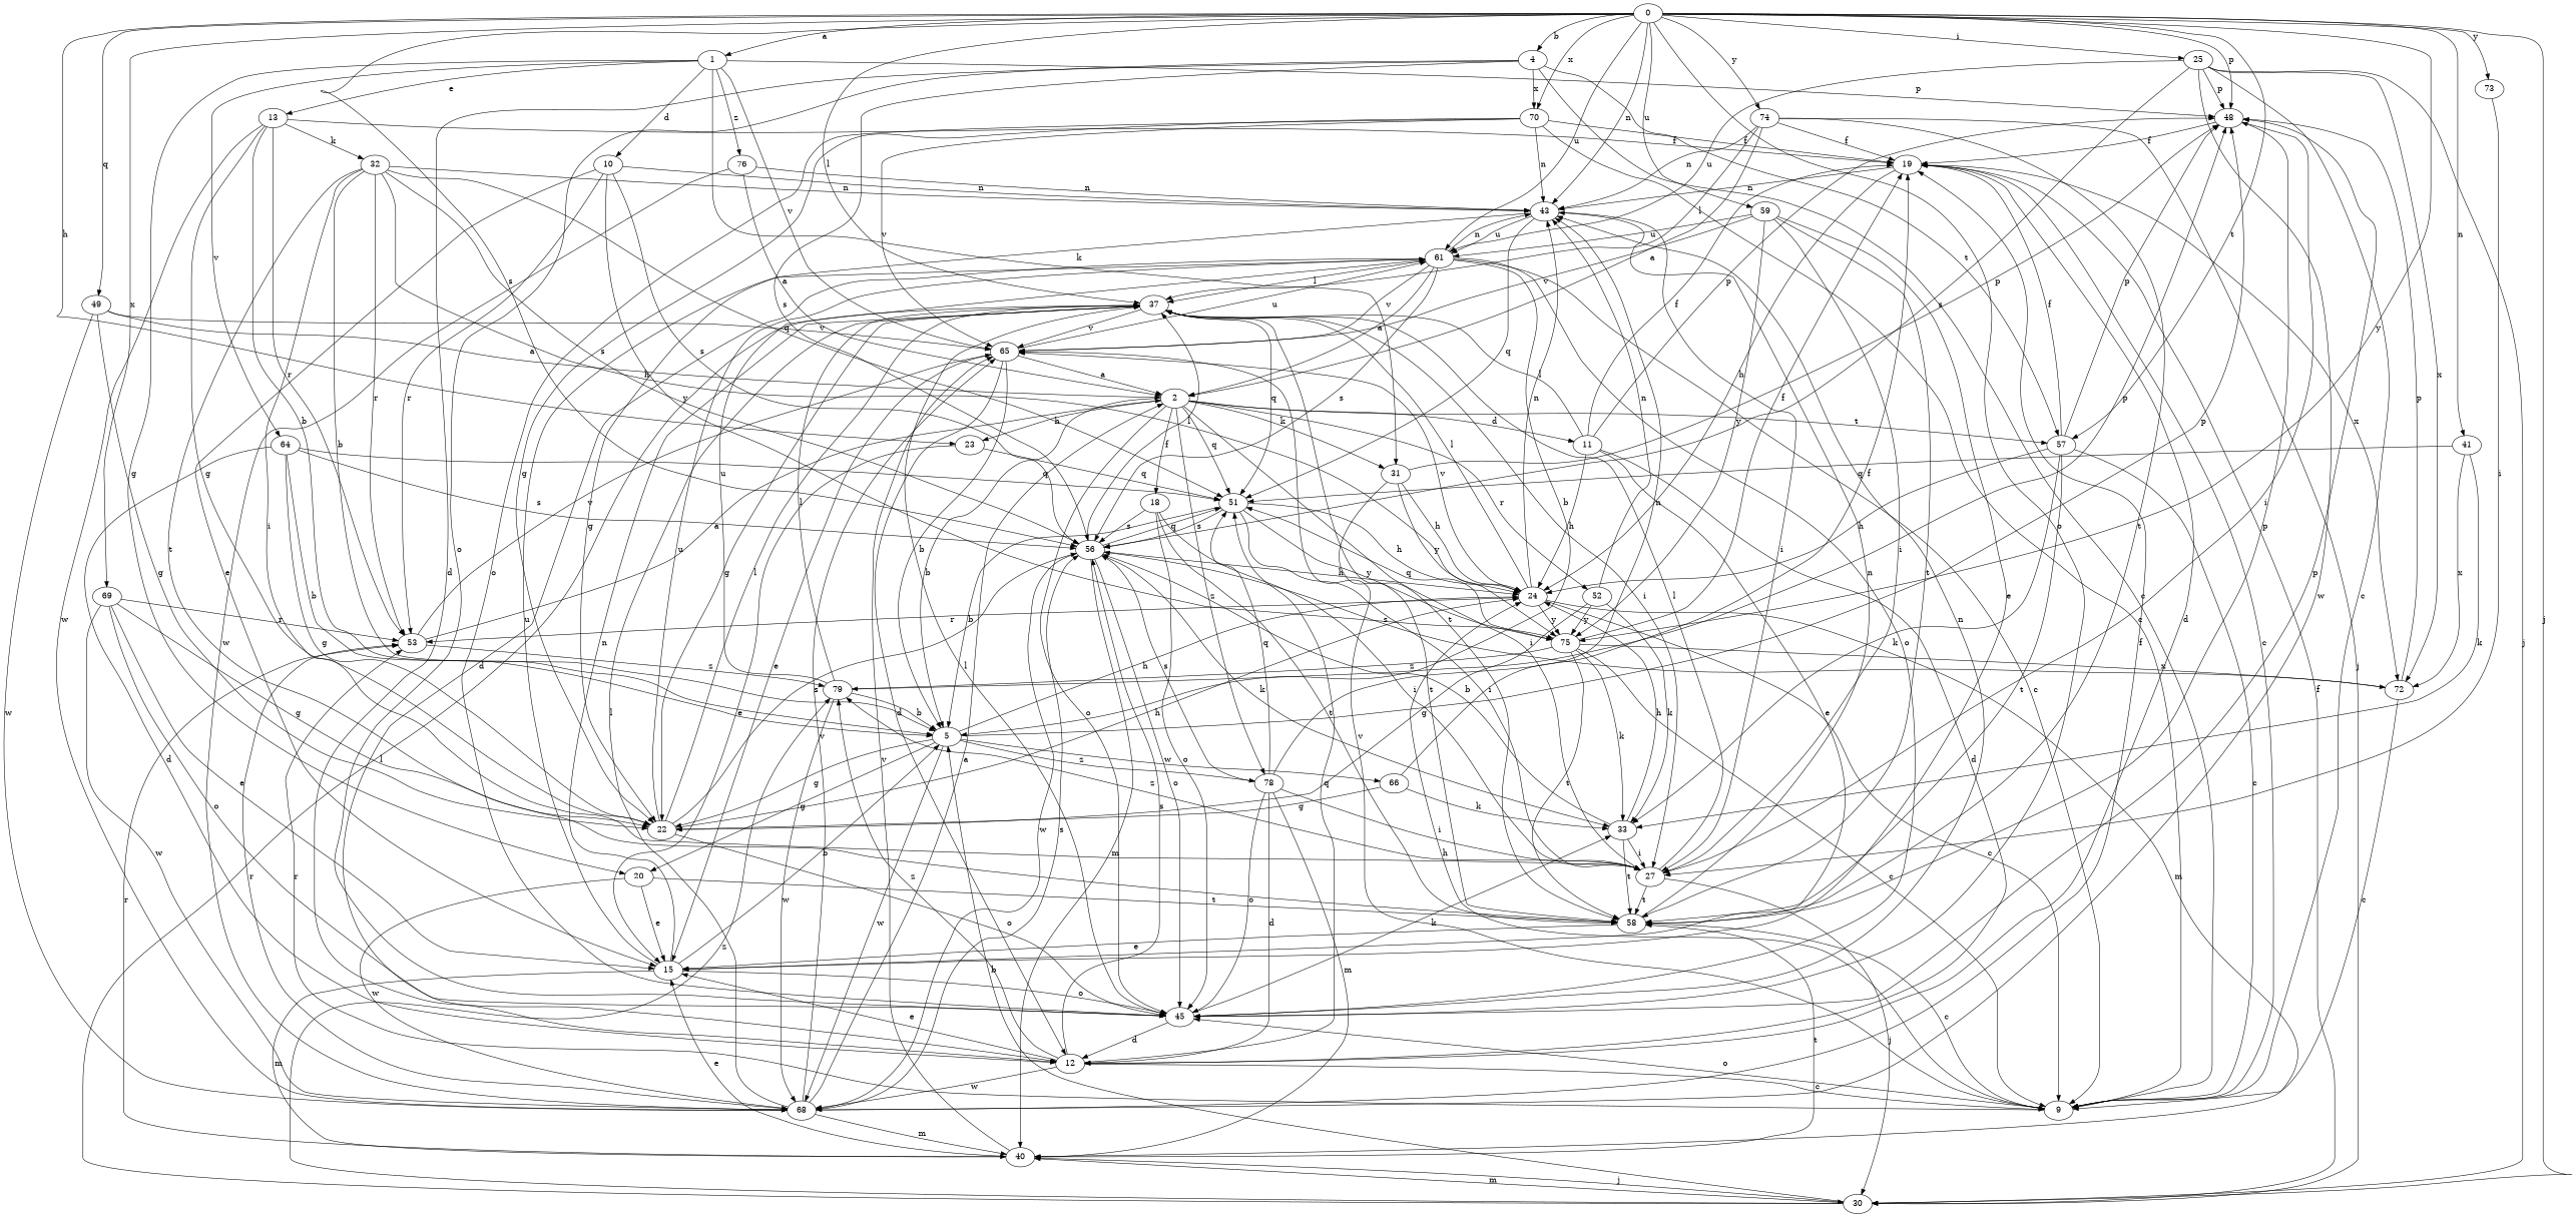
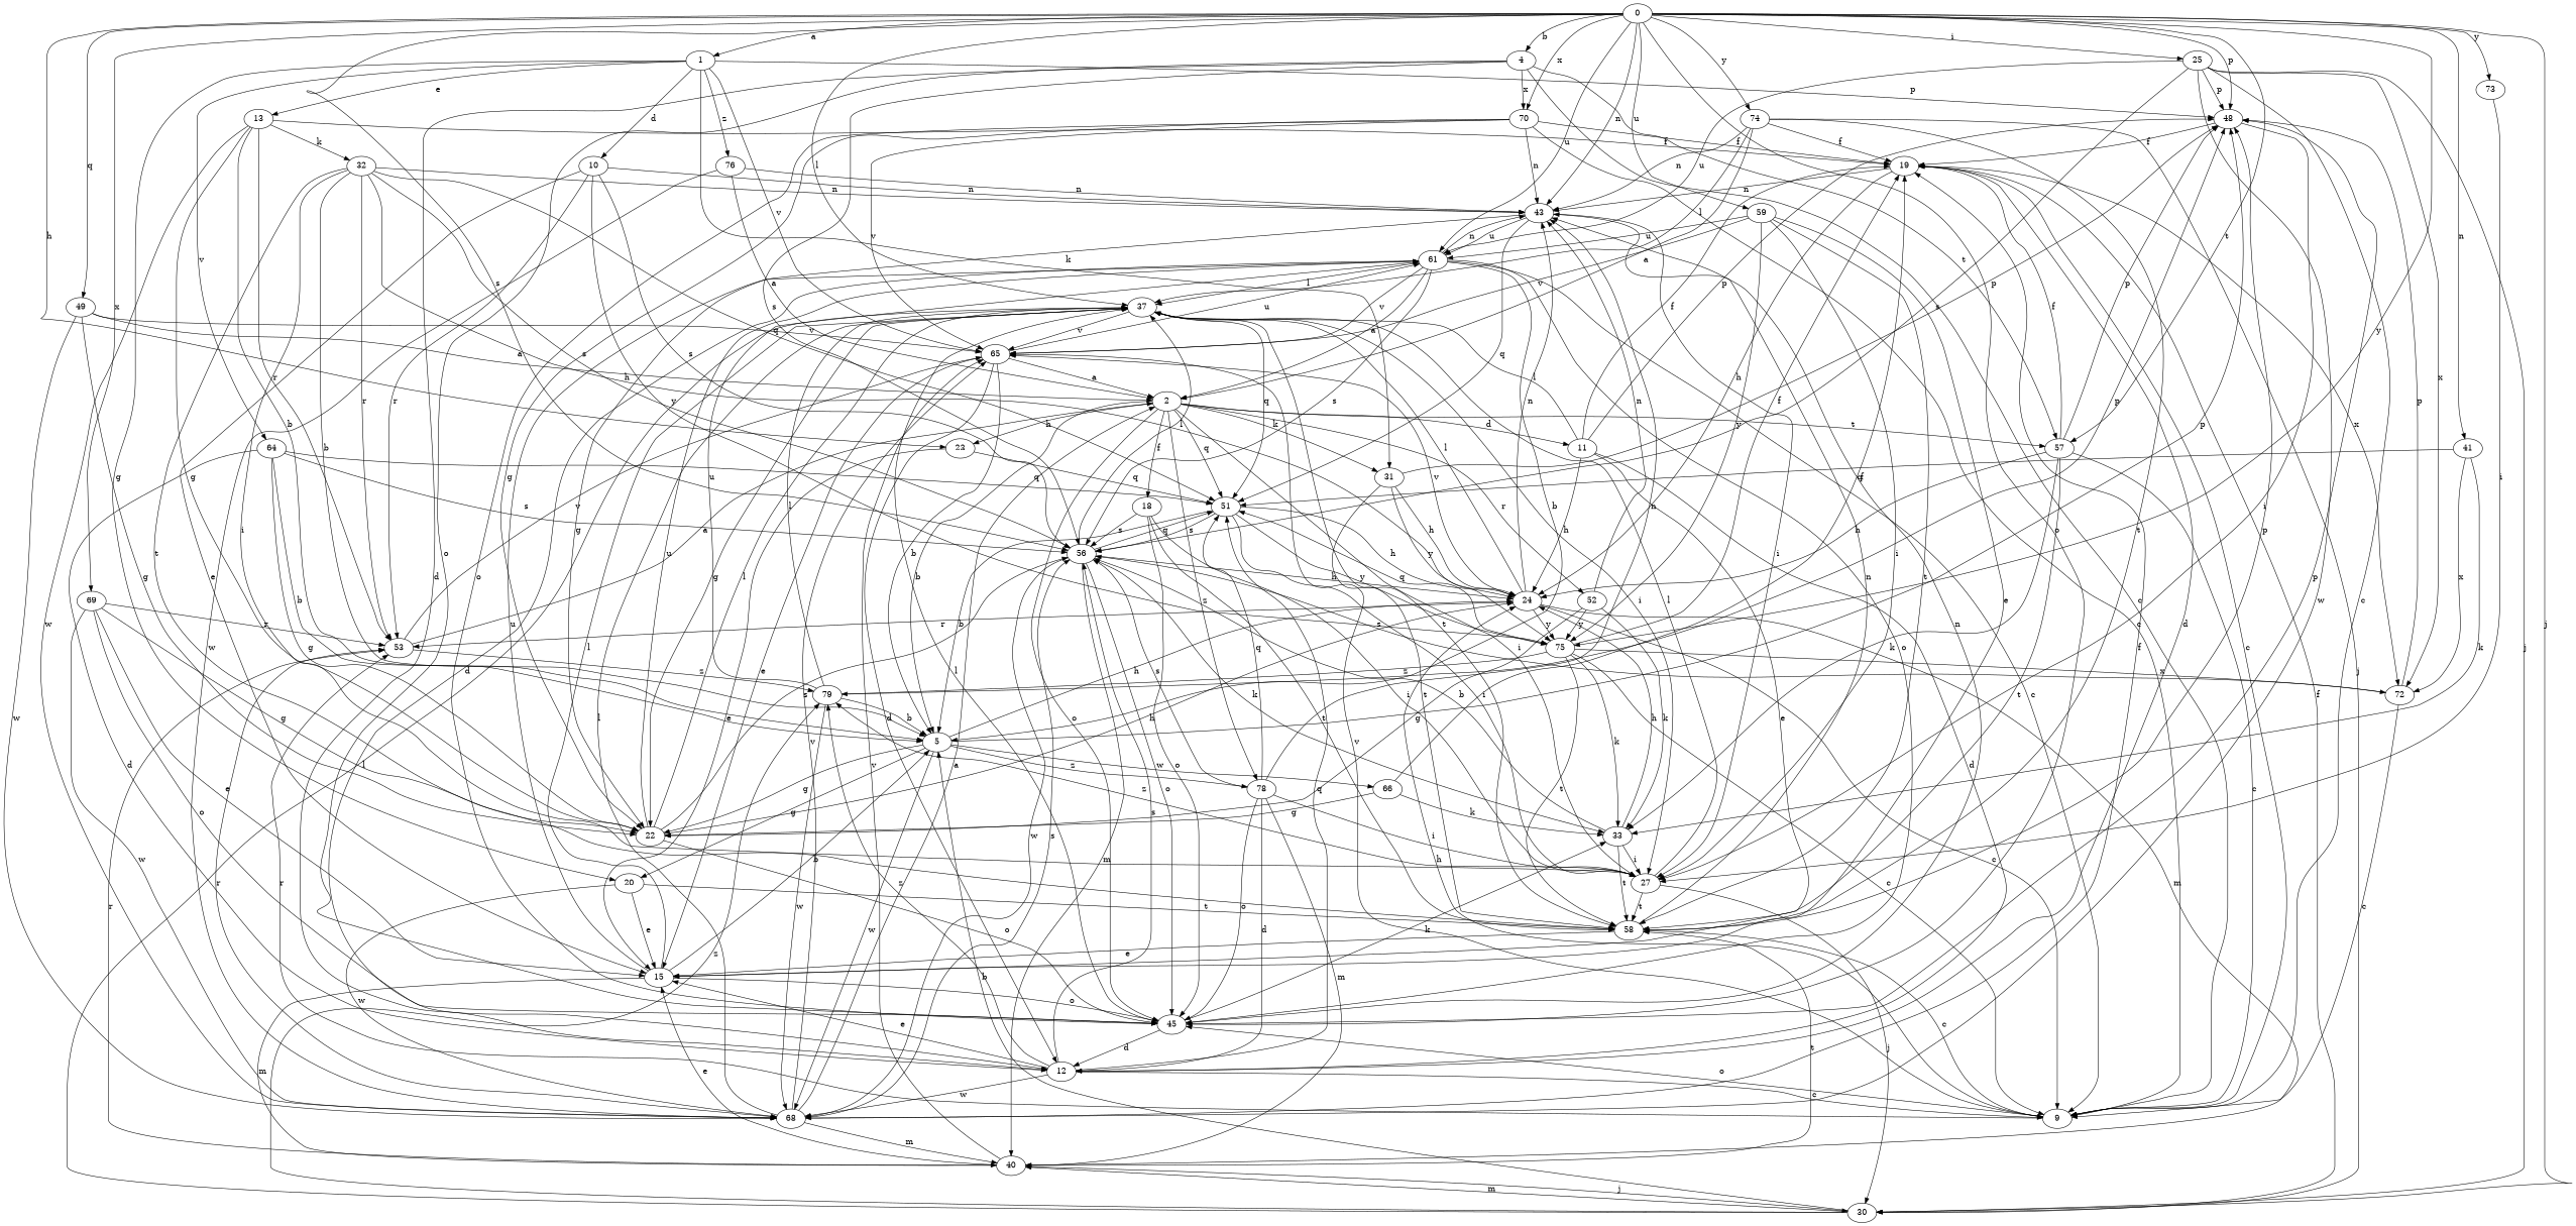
  strict digraph {
    0
    1
    4
    23
    25
    30
    37
    41
    43
    45
    48
    49
    56
    57
    59
    61
    69
    70
    73
    74
    75
    10
    13
    20
    31
    64
    65
    76
    9
    12
    51
    15
    68
    72
    5
    19
    79
    40
    27
    22
    58
    33
    2
    24
    53
    32
    11
    18
    52
    78
    66
    0 -> 1 [label=a]
    0 -> 4 [label=b]
    0 -> 23 [label=h]
    0 -> 25 [label=i]
    0 -> 30 [label=j]
    0 -> 37 [label=l]
    0 -> 41 [label=n]
    0 -> 43 [label=n]
    0 -> 45 [label=o]
    0 -> 48 [label=p]
    0 -> 49 [label=q]
    0 -> 56 [label=s]
    0 -> 57 [label=t]
    0 -> 59 [label=u]
    0 -> 61 [label=u]
    0 -> 69 [label=x]
    0 -> 70 [label=x]
    0 -> 73 [label=y]
    0 -> 74 [label=y]
    0 -> 75 [label=y]
    1 -> 48 [label=p]
    1 -> 10 [label=d]
    1 -> 13 [label=e]
    1 -> 20 [label=g]
    1 -> 31 [label=k]
    1 -> 64 [label=v]
    1 -> 65 [label=v]
    1 -> 76 [label=z]
    4 -> 45 [label=o]
    4 -> 56 [label=s]
    4 -> 57 [label=t]
    4 -> 70 [label=x]
    4 -> 9 [label=c]
    4 -> 12 [label=d]
    23 -> 51 [label=q]
    23 -> 15 [label=e]
    25 -> 30 [label=j]
    25 -> 48 [label=p]
    25 -> 56 [label=s]
    25 -> 61 [label=u]
    25 -> 9 [label=c]
    25 -> 68 [label=w]
    25 -> 72 [label=x]
    30 -> 37 [label=l]
    30 -> 5 [label=b]
    30 -> 19 [label=f]
    30 -> 79 [label=z]
    30 -> 40 [label=m]
    37 -> 65 [label=v]
    37 -> 51 [label=q]
    37 -> 27 [label=i]
    37 -> 22 [label=g]
    37 -> 58 [label=t]
    41 -> 51 [label=q]
    41 -> 72 [label=x]
    41 -> 33 [label=k]
    43 -> 61 [label=u]
    43 -> 51 [label=q]
    43 -> 27 [label=i]
    43 -> 22 [label=g]
    45 -> 37 [label=l]
    45 -> 43 [label=n]
    45 -> 48 [label=p]
    45 -> 12 [label=d]
    45 -> 33 [label=k]
    48 -> 19 [label=f]
    48 -> 27 [label=i]
    49 -> 65 [label=v]
    49 -> 68 [label=w]
    49 -> 22 [label=g]
    49 -> 2 [label=a]
    56 -> 37 [label=l]
    56 -> 45 [label=o]
    56 -> 51 [label=q]
    56 -> 68 [label=w]
    56 -> 40 [label=m]
    56 -> 33 [label=k]
    56 -> 24 [label=h]
    57 -> 48 [label=p]
    57 -> 9 [label=c]
    57 -> 19 [label=f]
    57 -> 58 [label=t]
    57 -> 33 [label=k]
    57 -> 24 [label=h]
    59 -> 61 [label=u]
    59 -> 75 [label=y]
    59 -> 65 [label=v]
    59 -> 15 [label=e]
    59 -> 27 [label=i]
    59 -> 58 [label=t]
    61 -> 37 [label=l]
    61 -> 43 [label=n]
    61 -> 45 [label=o]
    61 -> 56 [label=s]
    61 -> 65 [label=v]
    61 -> 9 [label=c]
    61 -> 12 [label=d]
    61 -> 5 [label=b]
    61 -> 2 [label=a]
    69 -> 45 [label=o]
    69 -> 15 [label=e]
    69 -> 68 [label=w]
    69 -> 22 [label=g]
    69 -> 53 [label=r]
    70 -> 43 [label=n]
    70 -> 45 [label=o]
    70 -> 65 [label=v]
    70 -> 9 [label=c]
    70 -> 19 [label=f]
    70 -> 22 [label=g]
    73 -> 27 [label=i]
    74 -> 30 [label=j]
    74 -> 37 [label=l]
    74 -> 43 [label=n]
    74 -> 19 [label=f]
    74 -> 58 [label=t]
    74 -> 2 [label=a]
    75 -> 9 [label=c]
    75 -> 51 [label=q]
    75 -> 72 [label=x]
    75 -> 19 [label=f]
    75 -> 79 [label=z]
    75 -> 58 [label=t]
    75 -> 33 [label=k]
    10 -> 43 [label=n]
    10 -> 56 [label=s]
    10 -> 75 [label=y]
    10 -> 15 [label=e]
    10 -> 53 [label=r]
    13 -> 68 [label=w]
    13 -> 5 [label=b]
    13 -> 19 [label=f]
    13 -> 22 [label=g]
    13 -> 53 [label=r]
    13 -> 32 [label=k]
    20 -> 15 [label=e]
    20 -> 68 [label=w]
    20 -> 58 [label=t]
    31 -> 48 [label=p]
    31 -> 75 [label=y]
    31 -> 58 [label=t]
    31 -> 24 [label=h]
    64 -> 56 [label=s]
    64 -> 12 [label=d]
    64 -> 51 [label=q]
    64 -> 5 [label=b]
    64 -> 22 [label=g]
    65 -> 61 [label=u]
    65 -> 12 [label=d]
    65 -> 15 [label=e]
    65 -> 5 [label=b]
    65 -> 2 [label=a]
    76 -> 43 [label=n]
    76 -> 68 [label=w]
    76 -> 2 [label=a]
    9 -> 45 [label=o]
    9 -> 65 [label=v]
    9 -> 24 [label=h]
    9 -> 53 [label=r]
    12 -> 56 [label=s]
    12 -> 9 [label=c]
    12 -> 51 [label=q]
    12 -> 15 [label=e]
    12 -> 68 [label=w]
    12 -> 79 [label=z]
    51 -> 56 [label=s]
    51 -> 75 [label=y]
    51 -> 5 [label=b]
    51 -> 27 [label=i]
    51 -> 24 [label=h]
-   15 -> 37 [label=n]
+   15 -> 37 [label=l]
    15 -> 45 [label=o]
    15 -> 61 [label=u]
    15 -> 5 [label=b]
    15 -> 40 [label=m]
    68 -> 37 [label=l]
    68 -> 56 [label=s]
    68 -> 65 [label=v]
    68 -> 19 [label=f]
    68 -> 40 [label=m]
    68 -> 2 [label=a]
    68 -> 53 [label=r]
    72 -> 48 [label=p]
    72 -> 56 [label=s]
    72 -> 9 [label=c]
    5 -> 48 [label=p]
    5 -> 20 [label=g]
    5 -> 68 [label=w]
    5 -> 22 [label=g]
    5 -> 24 [label=h]
    5 -> 78 [label=z]
    5 -> 66 [label=w]
    19 -> 43 [label=n]
    19 -> 9 [label=c]
    19 -> 12 [label=d]
    19 -> 72 [label=x]
    19 -> 24 [label=h]
    79 -> 37 [label=l]
    79 -> 48 [label=p]
    79 -> 61 [label=u]
    79 -> 68 [label=w]
    79 -> 5 [label=b]
    40 -> 30 [label=j]
    40 -> 65 [label=v]
    40 -> 15 [label=e]
    40 -> 58 [label=t]
    40 -> 53 [label=r]
    27 -> 30 [label=j]
    27 -> 37 [label=l]
    27 -> 79 [label=z]
    27 -> 58 [label=t]
    22 -> 37 [label=l]
    22 -> 45 [label=o]
    22 -> 56 [label=s]
    22 -> 61 [label=u]
    22 -> 24 [label=h]
    58 -> 43 [label=n]
    58 -> 48 [label=p]
    58 -> 9 [label=c]
    58 -> 15 [label=e]
    33 -> 56 [label=b]
    33 -> 27 [label=i]
    33 -> 58 [label=t]
    33 -> 24 [label=h]
    2 -> 23 [label=h]
    2 -> 45 [label=o]
    2 -> 57 [label=t]
    2 -> 31 [label=k]
    2 -> 51 [label=q]
    2 -> 5 [label=b]
    2 -> 27 [label=i]
    2 -> 11 [label=d]
    2 -> 18 [label=f]
    2 -> 52 [label=r]
    2 -> 78 [label=z]
    24 -> 37 [label=l]
    24 -> 43 [label=n]
    24 -> 75 [label=y]
    24 -> 65 [label=v]
    24 -> 9 [label=c]
    24 -> 40 [label=m]
    24 -> 53 [label=r]
    53 -> 65 [label=v]
    53 -> 79 [label=z]
    53 -> 2 [label=a]
    32 -> 43 [label=n]
    32 -> 56 [label=s]
    32 -> 51 [label=q]
    32 -> 5 [label=b]
    32 -> 27 [label=i]
    32 -> 58 [label=t]
    32 -> 24 [label=h]
    32 -> 53 [label=r]
    11 -> 37 [label=l]
    11 -> 48 [label=p]
    11 -> 12 [label=d]
    11 -> 15 [label=e]
    11 -> 19 [label=f]
    11 -> 24 [label=h]
    18 -> 45 [label=o]
    18 -> 56 [label=s]
    18 -> 27 [label=i]
    18 -> 58 [label=t]
    52 -> 43 [label=n]
    52 -> 75 [label=y]
    52 -> 22 [label=g]
    52 -> 33 [label=k]
    78 -> 43 [label=n]
    78 -> 45 [label=o]
    78 -> 56 [label=s]
    78 -> 12 [label=d]
    78 -> 51 [label=q]
    78 -> 40 [label=m]
    78 -> 27 [label=i]
    66 -> 19 [label=f]
    66 -> 22 [label=g]
    66 -> 33 [label=k]
  }
